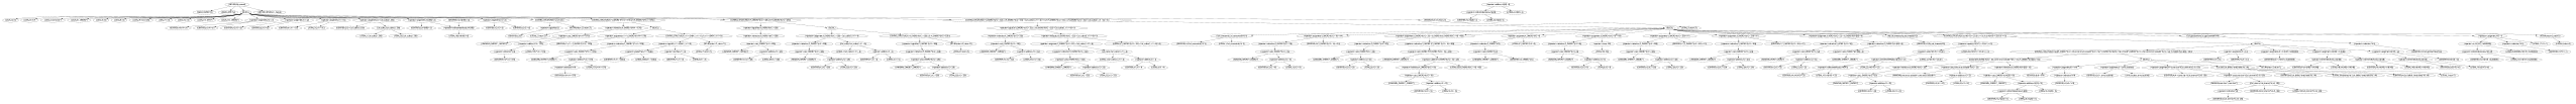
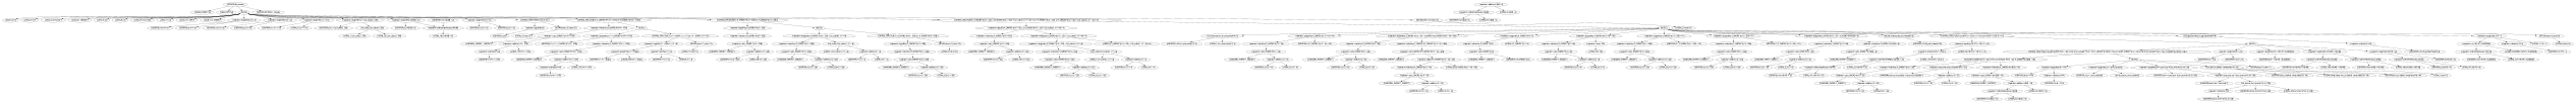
  digraph {
    fontname="Open Sans"
    node [fontname="Open Sans"]
    edge [fontname="Open Sans"]
    n1 [label="(METHOD,tftp_connect)"]
    n2 [label="(PARAM,_DWORD *a1)"]
    n3 [label="(PARAM,_BYTE *a2)"]
    n4 [label="(BLOCK,,)"]
    n5 [label="(METHOD_RETURN,int __fastcall)"]
    n6 [label="(LOCAL,v2: int)"]
    n7 [label="(LOCAL,v3: int *)"]
    n8 [label="(LOCAL,v4: const char *)"]
    n9 [label="(LOCAL,v5: _DWORD *)"]
    n10 [label="(LOCAL,v6: int)"]
    n11 [label="(LOCAL,v8: int)"]
    n12 [label="(LOCAL,v9: char [ 128 ])"]
    n13 [label="(LOCAL,v11: int)"]
-   n14 [label="(LOCAL,v12: int)"]
    n15 [label="(LOCAL,v13: _BYTE *)"]
    n16 [label="(LOCAL,v14: _DWORD *)"]
    n17 [label="(<operator>.assignment,v14 = a1)"]
    n18 [label="(<operator>.assignment,v13 = a2)"]
    n19 [label="(<operator>.assignment,v11 = 512)"]
    n20 [label="(<operator>.assignment,v2 = Curl_ccalloc(1, 336))"]
    n21 [label="(<operator>.assignment,v14[188] = v2)"]
    n22 [label="(<operator>.assignment,v12 = v2)"]
    n23 [label="(CONTROL_STRUCTURE,if ( !v2 ),if ( !v2 ))"]
    n24 [label="(CONTROL_STRUCTURE,if ( *(_DWORD *)(*v14 + 1576) ),if ( *(_DWORD *)(*v14 + 1576) ))"]
    n25 [label="(CONTROL_STRUCTURE,if ( !*(_DWORD *)(v12 + 328) ),if ( !*(_DWORD *)(v12 + 328) ))"]
    n26 [label="(CONTROL_STRUCTURE,if ( *(_DWORD *)(v12 + 332) || (*(_DWORD *)(v12 + 332) = Curl_ccalloc(1, v11 + 4)) != 0 ),if ( *(_DWORD *)(v12 + 332) || (*(_DWORD *)(v12 + 332) = Curl_ccalloc(1, v11 + 4)) != 0 ))"]
    n27 [label="(RETURN,return 27;,return 27;)"]
    n28 [label="(IDENTIFIER,v14,v14 = a1)"]
    n29 [label="(IDENTIFIER,a1,v14 = a1)"]
    n30 [label="(IDENTIFIER,v13,v13 = a2)"]
    n31 [label="(IDENTIFIER,a2,v13 = a2)"]
    n32 [label="(IDENTIFIER,v11,v11 = 512)"]
    n33 [label="(LITERAL,512,v11 = 512)"]
    n34 [label="(IDENTIFIER,v2,v2 = Curl_ccalloc(1, 336))"]
    n35 [label="(Curl_ccalloc,Curl_ccalloc(1, 336))"]
    n36 [label="(<operator>.indirectIndexAccess,v14[188])"]
    n37 [label="(IDENTIFIER,v2,v14[188] = v2)"]
    n38 [label="(IDENTIFIER,v12,v12 = v2)"]
    n39 [label="(IDENTIFIER,v2,v12 = v2)"]
    n40 [label="(<operator>.logicalNot,!v2)"]
    n41 [label="(RETURN,return 27;,return 27;)"]
    n42 [label="(<operator>.indirection,*(_DWORD *)(*v14 + 1576))"]
    n43 [label="(BLOCK,,)"]
    n44 [label="(<operator>.logicalNot,!*(_DWORD *)(v12 + 328))"]
    n45 [label="(BLOCK,,)"]
    n46 [label="(<operator>.logicalOr,*(_DWORD *)(v12 + 332) || (*(_DWORD *)(v12 + 332) = Curl_ccalloc(1, v11 + 4)) != 0)"]
    n47 [label="(BLOCK,,)"]
    n48 [label="(LITERAL,27,return 27;)"]
    n49 [label="(LITERAL,1,Curl_ccalloc(1, 336))"]
    n50 [label="(LITERAL,336,Curl_ccalloc(1, 336))"]
    n51 [label="(LITERAL,188,v14[188] = v2)"]
    n52 [label="(IDENTIFIER,v14,v14[188] = v2)"]
    n53 [label="(IDENTIFIER,v2,!v2)"]
    n54 [label="(LITERAL,27,return 27;)"]
    n55 [label="(<operator>.cast,(_DWORD *)(*v14 + 1576))"]
    n56 [label="(<operator>.assignment,v11 = *(_DWORD *)(*v14 + 1576))"]
    n57 [label="(CONTROL_STRUCTURE,if ( v11 > 65464 || v11 < 8 ),if ( v11 > 65464 || v11 < 8 ))"]
    n58 [label="(UNKNOWN,_DWORD *,_DWORD *)"]
    n59 [label="(<operator>.addition,*v14 + 1576)"]
    n60 [label="(<operator>.indirection,*v14)"]
    n61 [label="(LITERAL,1576,*v14 + 1576)"]
    n62 [label="(IDENTIFIER,v14,*v14 + 1576)"]
    n63 [label="(IDENTIFIER,v11,v11 = *(_DWORD *)(*v14 + 1576))"]
    n64 [label="(<operator>.indirection,*(_DWORD *)(*v14 + 1576))"]
    n65 [label="(<operator>.logicalOr,v11 > 65464 || v11 < 8)"]
    n66 [label="(RETURN,return 71;,return 71;)"]
    n67 [label="(<operator>.cast,(_DWORD *)(*v14 + 1576))"]
    n68 [label="(UNKNOWN,_DWORD *,_DWORD *)"]
    n69 [label="(<operator>.addition,*v14 + 1576)"]
    n70 [label="(<operator>.indirection,*v14)"]
    n71 [label="(LITERAL,1576,*v14 + 1576)"]
    n72 [label="(IDENTIFIER,v14,*v14 + 1576)"]
    n73 [label="(<operator>.greaterThan,v11 > 65464)"]
    n74 [label="(<operator>.lessThan,v11 < 8)"]
    n75 [label="(LITERAL,71,return 71;)"]
    n76 [label="(IDENTIFIER,v11,v11 > 65464)"]
    n77 [label="(LITERAL,65464,v11 > 65464)"]
    n78 [label="(IDENTIFIER,v11,v11 < 8)"]
    n79 [label="(LITERAL,8,v11 < 8)"]
    n80 [label="(<operator>.indirection,*(_DWORD *)(v12 + 328))"]
    n81 [label="(<operator>.assignment,*(_DWORD *)(v12 + 328) = Curl_ccalloc(1, v11 + 4))"]
    n82 [label="(CONTROL_STRUCTURE,if ( !*(_DWORD *)(v12 + 328) ),if ( !*(_DWORD *)(v12 + 328) ))"]
    n83 [label="(<operator>.cast,(_DWORD *)(v12 + 328))"]
    n84 [label="(UNKNOWN,_DWORD *,_DWORD *)"]
    n85 [label="(<operator>.addition,v12 + 328)"]
    n86 [label="(IDENTIFIER,v12,v12 + 328)"]
    n87 [label="(LITERAL,328,v12 + 328)"]
    n88 [label="(<operator>.indirection,*(_DWORD *)(v12 + 328))"]
    n89 [label="(Curl_ccalloc,Curl_ccalloc(1, v11 + 4))"]
    n90 [label="(<operator>.logicalNot,!*(_DWORD *)(v12 + 328))"]
    n91 [label="(RETURN,return 27;,return 27;)"]
    n92 [label="(<operator>.cast,(_DWORD *)(v12 + 328))"]
    n93 [label="(LITERAL,1,Curl_ccalloc(1, v11 + 4))"]
    n94 [label="(<operator>.addition,v11 + 4)"]
    n95 [label="(UNKNOWN,_DWORD *,_DWORD *)"]
    n96 [label="(<operator>.addition,v12 + 328)"]
    n97 [label="(IDENTIFIER,v12,v12 + 328)"]
    n98 [label="(LITERAL,328,v12 + 328)"]
    n99 [label="(IDENTIFIER,v11,v11 + 4)"]
    n100 [label="(LITERAL,4,v11 + 4)"]
    n101 [label="(<operator>.indirection,*(_DWORD *)(v12 + 328))"]
    n102 [label="(LITERAL,27,return 27;)"]
    n103 [label="(<operator>.cast,(_DWORD *)(v12 + 328))"]
    n104 [label="(UNKNOWN,_DWORD *,_DWORD *)"]
    n105 [label="(<operator>.addition,v12 + 328)"]
    n106 [label="(IDENTIFIER,v12,v12 + 328)"]
    n107 [label="(LITERAL,328,v12 + 328)"]
    n108 [label="(<operator>.indirection,*(_DWORD *)(v12 + 332))"]
    n109 [label="(<operator>.notEquals,(*(_DWORD *)(v12 + 332) = Curl_ccalloc(1, v11 + 4)) != 0)"]
    n110 [label="(Curl_conncontrol,Curl_conncontrol(v14, 1))"]
    n111 [label="(<operator>.assignment,*(_DWORD *)(v12 + 16) = v14)"]
    n112 [label="(<operator>.assignment,*(_DWORD *)(v12 + 20) = *(_DWORD *)(*(_DWORD *)(v12 + 16) + 420))"]
    n113 [label="(<operator>.assignment,*(_DWORD *)v12 = 0)"]
    n114 [label="(<operator>.assignment,*(_DWORD *)(v12 + 8) = -100)"]
    n115 [label="(<operator>.assignment,*(_DWORD *)(v12 + 320) = v11)"]
    n116 [label="(<operator>.assignment,*(_DWORD *)(v12 + 324) = v11)"]
    n117 [label="(<operator>.assignment,*(_WORD *)(v12 + 52) = *(_DWORD *)(v14[20] + 4))"]
    n118 [label="(tftp_set_timeouts,tftp_set_timeouts(v12))"]
    n119 [label="(CONTROL_STRUCTURE,if ( ((v14[147] >> 25) & 1) == 0 ),if ( ((v14[147] >> 25) & 1) == 0 ))"]
    n120 [label="(Curl_pgrsStartNow,Curl_pgrsStartNow(*v14))"]
    n121 [label="(<operator>.assignment,*v13 = 1)"]
    n122 [label="(RETURN,return 0;,return 0;)"]
    n123 [label="(<operator>.cast,(_DWORD *)(v12 + 332))"]
    n124 [label="(<operator>.assignment,*(_DWORD *)(v12 + 332) = Curl_ccalloc(1, v11 + 4))"]
    n125 [label="(LITERAL,0,(*(_DWORD *)(v12 + 332) = Curl_ccalloc(1, v11 + 4)) != 0)"]
    n126 [label="(UNKNOWN,_DWORD *,_DWORD *)"]
    n127 [label="(<operator>.addition,v12 + 332)"]
    n128 [label="(IDENTIFIER,v12,v12 + 332)"]
    n129 [label="(LITERAL,332,v12 + 332)"]
    n130 [label="(<operator>.indirection,*(_DWORD *)(v12 + 332))"]
    n131 [label="(Curl_ccalloc,Curl_ccalloc(1, v11 + 4))"]
    n132 [label="(<operator>.cast,(_DWORD *)(v12 + 332))"]
    n133 [label="(LITERAL,1,Curl_ccalloc(1, v11 + 4))"]
    n134 [label="(<operator>.addition,v11 + 4)"]
    n135 [label="(UNKNOWN,_DWORD *,_DWORD *)"]
    n136 [label="(<operator>.addition,v12 + 332)"]
    n137 [label="(IDENTIFIER,v12,v12 + 332)"]
    n138 [label="(LITERAL,332,v12 + 332)"]
    n139 [label="(IDENTIFIER,v11,v11 + 4)"]
    n140 [label="(LITERAL,4,v11 + 4)"]
    n141 [label="(IDENTIFIER,v14,Curl_conncontrol(v14, 1))"]
    n142 [label="(LITERAL,1,Curl_conncontrol(v14, 1))"]
    n143 [label="(<operator>.indirection,*(_DWORD *)(v12 + 16))"]
    n144 [label="(IDENTIFIER,v14,*(_DWORD *)(v12 + 16) = v14)"]
    n145 [label="(<operator>.indirection,*(_DWORD *)(v12 + 20))"]
    n146 [label="(<operator>.indirection,*(_DWORD *)(*(_DWORD *)(v12 + 16) + 420))"]
    n147 [label="(<operator>.indirection,*(_DWORD *)v12)"]
    n148 [label="(LITERAL,0,*(_DWORD *)v12 = 0)"]
    n149 [label="(<operator>.indirection,*(_DWORD *)(v12 + 8))"]
    n150 [label="(<operator>.minus,-100)"]
    n151 [label="(<operator>.indirection,*(_DWORD *)(v12 + 320))"]
    n152 [label="(IDENTIFIER,v11,*(_DWORD *)(v12 + 320) = v11)"]
    n153 [label="(<operator>.indirection,*(_DWORD *)(v12 + 324))"]
    n154 [label="(IDENTIFIER,v11,*(_DWORD *)(v12 + 324) = v11)"]
    n155 [label="(<operator>.indirection,*(_WORD *)(v12 + 52))"]
    n156 [label="(<operator>.indirection,*(_DWORD *)(v14[20] + 4))"]
    n157 [label="(IDENTIFIER,v12,tftp_set_timeouts(v12))"]
    n158 [label="(<operator>.equals,((v14[147] >> 25) & 1) == 0)"]
    n159 [label="(BLOCK,,)"]
    n160 [label="(<operator>.indirection,*v14)"]
    n161 [label="(<operator>.or,v14[147] | 0x2000000)"]
    n162 [label="(<operator>.indirection,*v13)"]
    n163 [label="(LITERAL,1,*v13 = 1)"]
    n164 [label="(LITERAL,0,return 0;)"]
    n165 [label="(<operator>.cast,(_DWORD *)(v12 + 16))"]
    n166 [label="(UNKNOWN,_DWORD *,_DWORD *)"]
    n167 [label="(<operator>.addition,v12 + 16)"]
    n168 [label="(IDENTIFIER,v12,v12 + 16)"]
    n169 [label="(LITERAL,16,v12 + 16)"]
    n170 [label="(<operator>.cast,(_DWORD *)(v12 + 20))"]
    n171 [label="(<operator>.cast,(_DWORD *)(*(_DWORD *)(v12 + 16) + 420))"]
    n172 [label="(UNKNOWN,_DWORD *,_DWORD *)"]
    n173 [label="(<operator>.addition,v12 + 20)"]
    n174 [label="(IDENTIFIER,v12,v12 + 20)"]
    n175 [label="(LITERAL,20,v12 + 20)"]
    n176 [label="(UNKNOWN,_DWORD *,_DWORD *)"]
    n177 [label="(<operator>.addition,*(_DWORD *)(v12 + 16) + 420)"]
    n178 [label="(<operator>.indirection,*(_DWORD *)(v12 + 16))"]
    n179 [label="(LITERAL,420,*(_DWORD *)(v12 + 16) + 420)"]
    n180 [label="(<operator>.cast,(_DWORD *)(v12 + 16))"]
    n181 [label="(UNKNOWN,_DWORD *,_DWORD *)"]
    n182 [label="(<operator>.addition,v12 + 16)"]
    n183 [label="(IDENTIFIER,v12,v12 + 16)"]
    n184 [label="(LITERAL,16,v12 + 16)"]
    n185 [label="(<operator>.cast,(_DWORD *)v12)"]
    n186 [label="(UNKNOWN,_DWORD *,_DWORD *)"]
    n187 [label="(IDENTIFIER,v12,(_DWORD *)v12)"]
    n188 [label="(<operator>.cast,(_DWORD *)(v12 + 8))"]
    n189 [label="(LITERAL,100,-100)"]
    n190 [label="(UNKNOWN,_DWORD *,_DWORD *)"]
    n191 [label="(<operator>.addition,v12 + 8)"]
    n192 [label="(IDENTIFIER,v12,v12 + 8)"]
    n193 [label="(LITERAL,8,v12 + 8)"]
    n194 [label="(<operator>.cast,(_DWORD *)(v12 + 320))"]
    n195 [label="(UNKNOWN,_DWORD *,_DWORD *)"]
    n196 [label="(<operator>.addition,v12 + 320)"]
    n197 [label="(IDENTIFIER,v12,v12 + 320)"]
    n198 [label="(LITERAL,320,v12 + 320)"]
    n199 [label="(<operator>.cast,(_DWORD *)(v12 + 324))"]
    n200 [label="(UNKNOWN,_DWORD *,_DWORD *)"]
    n201 [label="(<operator>.addition,v12 + 324)"]
    n202 [label="(IDENTIFIER,v12,v12 + 324)"]
    n203 [label="(LITERAL,324,v12 + 324)"]
    n204 [label="(<operator>.cast,(_WORD *)(v12 + 52))"]
    n205 [label="(<operator>.cast,(_DWORD *)(v14[20] + 4))"]
    n206 [label="(UNKNOWN,_WORD *,_WORD *)"]
    n207 [label="(<operator>.addition,v12 + 52)"]
    n208 [label="(IDENTIFIER,v12,v12 + 52)"]
    n209 [label="(LITERAL,52,v12 + 52)"]
    n210 [label="(UNKNOWN,_DWORD *,_DWORD *)"]
    n211 [label="(<operator>.addition,v14[20] + 4)"]
    n212 [label="(<operator>.indirectIndexAccess,v14[20])"]
    n213 [label="(LITERAL,4,v14[20] + 4)"]
    n214 [label="(IDENTIFIER,v14,v14[20] + 4)"]
    n215 [label="(LITERAL,20,v14[20] + 4)"]
    n216 [label="(<operator>.and,(v14[147] >> 25) & 1)"]
    n217 [label="(LITERAL,0,((v14[147] >> 25) & 1) == 0)"]
    n218 [label="(CONTROL_STRUCTURE,if ( bind(*(_DWORD *)(v12 + 20), (const struct sockaddr *)(v12 + 52), *(_DWORD *)(v14[20] + 16)) ),if ( bind(*(_DWORD *)(v12 + 20), (const struct sockaddr *)(v12 + 52), *(_DWORD *)(v14[20] + 16)) ))"]
    n219 [label="(<operator>.assignment,v5 = v14)"]
    n220 [label="(<operator>.assignment,v6 = v14[147] | 0x2000000)"]
    n221 [label="(<operator>.assignment,v14[148] = v14[148])"]
    n222 [label="(<operator>.assignment,v5[147] = v6)"]
    n223 [label="(<operator>.arithmeticShiftRight,v14[147] >> 25)"]
    n224 [label="(LITERAL,1,(v14[147] >> 25) & 1)"]
    n225 [label="(<operator>.indirectIndexAccess,v14[147])"]
    n226 [label="(LITERAL,25,v14[147] >> 25)"]
    n227 [label="(IDENTIFIER,v14,v14[147] >> 25)"]
    n228 [label="(LITERAL,147,v14[147] >> 25)"]
    n229 [label="(bind,bind(*(_DWORD *)(v12 + 20), (const struct sockaddr *)(v12 + 52), *(_DWORD *)(v14[20] + 16)))"]
    n230 [label="(BLOCK,,)"]
    n231 [label="(IDENTIFIER,v5,v5 = v14)"]
    n232 [label="(IDENTIFIER,v14,v5 = v14)"]
    n233 [label="(IDENTIFIER,v6,v6 = v14[147] | 0x2000000)"]
    n234 [label="(<operator>.indirectIndexAccess,v14[148])"]
    n235 [label="(<operator>.indirectIndexAccess,v14[148])"]
    n236 [label="(<operator>.indirectIndexAccess,v5[147])"]
    n237 [label="(IDENTIFIER,v6,v5[147] = v6)"]
    n238 [label="(<operator>.indirection,*(_DWORD *)(v12 + 20))"]
    n239 [label="(<operator>.cast,(const struct sockaddr *)(v12 + 52))"]
    n240 [label="(<operator>.indirection,*(_DWORD *)(v14[20] + 16))"]
    n241 [label="(<operator>.assignment,v8 = *v14)"]
    n242 [label="(<operator>.assignment,v3 = _errno_location())"]
    n243 [label="(<operator>.assignment,v4 = (const char *)Curl_strerror(*v3, v9, 128))"]
    n244 [label="(Curl_failf,Curl_failf(v8, \"bind() failed; %s\", v4))"]
    n245 [label="(RETURN,return 7;,return 7;)"]
    n246 [label="(<operator>.cast,(_DWORD *)(v12 + 20))"]
    n247 [label="(UNKNOWN,const struct sockaddr *,const struct sockaddr *)"]
    n248 [label="(<operator>.addition,v12 + 52)"]
    n249 [label="(<operator>.cast,(_DWORD *)(v14[20] + 16))"]
    n250 [label="(UNKNOWN,_DWORD *,_DWORD *)"]
    n251 [label="(<operator>.addition,v12 + 20)"]
    n252 [label="(IDENTIFIER,v12,v12 + 20)"]
    n253 [label="(LITERAL,20,v12 + 20)"]
    n254 [label="(IDENTIFIER,v12,v12 + 52)"]
    n255 [label="(LITERAL,52,v12 + 52)"]
    n256 [label="(UNKNOWN,_DWORD *,_DWORD *)"]
    n257 [label="(<operator>.addition,v14[20] + 16)"]
    n258 [label="(<operator>.indirectIndexAccess,v14[20])"]
    n259 [label="(LITERAL,16,v14[20] + 16)"]
    n260 [label="(IDENTIFIER,v14,v14[20] + 16)"]
    n261 [label="(LITERAL,20,v14[20] + 16)"]
    n262 [label="(IDENTIFIER,v8,v8 = *v14)"]
    n263 [label="(<operator>.indirection,*v14)"]
    n264 [label="(IDENTIFIER,v3,v3 = _errno_location())"]
    n265 [label="(_errno_location,_errno_location())"]
    n266 [label="(IDENTIFIER,v4,v4 = (const char *)Curl_strerror(*v3, v9, 128))"]
    n267 [label="(<operator>.cast,(const char *)Curl_strerror(*v3, v9, 128))"]
    n268 [label="(IDENTIFIER,v8,Curl_failf(v8, \"bind() failed; %s\", v4))"]
    n269 [label="(LITERAL,\"bind() failed; %s\",Curl_failf(v8, \"bind() failed; %s\", v4))"]
    n270 [label="(IDENTIFIER,v4,Curl_failf(v8, \"bind() failed; %s\", v4))"]
    n271 [label="(LITERAL,7,return 7;)"]
    n272 [label="(IDENTIFIER,v14,v8 = *v14)"]
    n273 [label="(UNKNOWN,const char *,const char *)"]
    n274 [label="(Curl_strerror,Curl_strerror(*v3, v9, 128))"]
    n275 [label="(<operator>.indirection,*v3)"]
    n276 [label="(IDENTIFIER,v9,Curl_strerror(*v3, v9, 128))"]
    n277 [label="(LITERAL,128,Curl_strerror(*v3, v9, 128))"]
    n278 [label="(IDENTIFIER,v3,Curl_strerror(*v3, v9, 128))"]
    n279 [label="(<operator>.indirectIndexAccess,v14[147])"]
    n280 [label="(LITERAL,0x2000000,v14[147] | 0x2000000)"]
    n281 [label="(IDENTIFIER,v14,v14[147] | 0x2000000)"]
    n282 [label="(LITERAL,147,v14[147] | 0x2000000)"]
    n283 [label="(IDENTIFIER,v14,v14[148] = v14[148])"]
    n284 [label="(LITERAL,148,v14[148] = v14[148])"]
    n285 [label="(IDENTIFIER,v14,v14[148] = v14[148])"]
    n286 [label="(LITERAL,148,v14[148] = v14[148])"]
    n287 [label="(IDENTIFIER,v5,v5[147] = v6)"]
    n288 [label="(LITERAL,147,v5[147] = v6)"]
    n289 [label="(IDENTIFIER,v14,Curl_pgrsStartNow(*v14))"]
    n290 [label="(IDENTIFIER,v13,*v13 = 1)"]
    n1 -> n2
    n1 -> n3
    n1 -> n4
    n1 -> n5
    n4 -> n6
    n4 -> n7
    n4 -> n8
    n4 -> n9
    n4 -> n10
    n4 -> n11
    n4 -> n12
    n4 -> n13
-   n4 -> n14
    n4 -> n15
    n4 -> n16
    n4 -> n17
    n4 -> n18
    n4 -> n19
    n4 -> n20
    n4 -> n21
    n4 -> n22
    n4 -> n23
    n4 -> n24
    n4 -> n25
    n4 -> n26
    n4 -> n27
    n17 -> n28
    n17 -> n29
    n18 -> n30
    n18 -> n31
    n19 -> n32
    n19 -> n33
    n20 -> n34
    n20 -> n35
    n21 -> n36
    n21 -> n37
    n22 -> n38
    n22 -> n39
    n23 -> n40
    n23 -> n41
    n24 -> n42
    n24 -> n43
    n25 -> n44
    n25 -> n45
    n26 -> n46
    n26 -> n47
    n27 -> n48
    n35 -> n49
    n35 -> n50
    n36 -> n51
    n40 -> n53
    n41 -> n54
    n42 -> n55
    n43 -> n56
    n43 -> n57
    n44 -> n80
    n45 -> n81
    n45 -> n82
    n46 -> n108
    n46 -> n109
    n47 -> n110
    n47 -> n111
    n47 -> n112
    n47 -> n113
    n47 -> n114
    n47 -> n115
    n47 -> n116
    n47 -> n117
    n47 -> n118
    n47 -> n119
    n47 -> n120
    n47 -> n121
    n47 -> n122
    n52 -> n36
    n55 -> n58
    n55 -> n59
    n56 -> n63
    n56 -> n64
    n57 -> n65
    n57 -> n66
    n59 -> n60
    n59 -> n61
    n60 -> n62
    n64 -> n67
    n65 -> n73
    n65 -> n74
    n66 -> n75
    n67 -> n68
    n67 -> n69
    n69 -> n70
    n69 -> n71
    n70 -> n72
    n73 -> n76
    n73 -> n77
    n74 -> n78
    n74 -> n79
    n80 -> n83
    n81 -> n88
    n81 -> n89
    n82 -> n90
    n82 -> n91
    n83 -> n84
    n83 -> n85
    n85 -> n86
    n85 -> n87
    n88 -> n92
    n89 -> n93
    n89 -> n94
    n90 -> n101
    n91 -> n102
    n92 -> n95
    n92 -> n96
    n94 -> n99
    n94 -> n100
    n96 -> n97
    n96 -> n98
    n101 -> n103
    n103 -> n104
    n103 -> n105
    n105 -> n106
    n105 -> n107
    n108 -> n123
    n109 -> n124
    n109 -> n125
    n110 -> n141
    n110 -> n142
    n111 -> n143
    n111 -> n144
    n112 -> n145
    n112 -> n146
    n113 -> n147
    n113 -> n148
    n114 -> n149
    n114 -> n150
    n115 -> n151
    n115 -> n152
    n116 -> n153
    n116 -> n154
    n117 -> n155
    n117 -> n156
    n118 -> n157
    n119 -> n158
    n119 -> n159
    n120 -> n160
    n121 -> n161
    n121 -> n162
    n121 -> n163
    n122 -> n164
    n123 -> n126
    n123 -> n127
    n124 -> n130
    n124 -> n131
    n127 -> n128
    n127 -> n129
    n130 -> n132
    n131 -> n133
    n131 -> n134
    n132 -> n135
    n132 -> n136
    n134 -> n139
    n134 -> n140
    n136 -> n137
    n136 -> n138
    n143 -> n165
    n145 -> n170
    n146 -> n171
    n147 -> n185
    n149 -> n188
    n150 -> n189
    n151 -> n194
    n153 -> n199
    n155 -> n204
    n156 -> n205
    n158 -> n216
    n158 -> n217
    n159 -> n218
    n159 -> n219
    n159 -> n220
    n159 -> n221
    n159 -> n222
    n160 -> n289
    n161 -> n279
    n161 -> n280
    n162 -> n290
    n165 -> n166
    n165 -> n167
    n167 -> n168
    n167 -> n169
    n170 -> n172
    n170 -> n173
    n171 -> n176
    n171 -> n177
    n173 -> n174
    n173 -> n175
    n177 -> n178
    n177 -> n179
    n178 -> n180
    n180 -> n181
    n180 -> n182
    n182 -> n183
    n182 -> n184
    n185 -> n186
    n185 -> n187
    n188 -> n190
    n188 -> n191
    n191 -> n192
    n191 -> n193
    n194 -> n195
    n194 -> n196
    n196 -> n197
    n196 -> n198
    n199 -> n200
    n199 -> n201
    n201 -> n202
    n201 -> n203
    n204 -> n206
    n204 -> n207
    n205 -> n210
    n207 -> n208
    n207 -> n209
    n211 -> n212
    n211 -> n213
    n212 -> n214
    n212 -> n215
    n216 -> n223
    n216 -> n224
    n218 -> n229
    n218 -> n230
    n219 -> n231
    n219 -> n232
    n220 -> n233
    n221 -> n234
    n221 -> n235
    n222 -> n236
    n222 -> n237
    n223 -> n225
    n223 -> n226
    n225 -> n227
    n225 -> n228
    n229 -> n238
    n229 -> n239
    n229 -> n240
    n230 -> n241
    n230 -> n242
    n230 -> n243
    n230 -> n244
    n230 -> n245
    n234 -> n283
    n234 -> n284
    n235 -> n285
    n235 -> n286
    n236 -> n287
    n236 -> n288
    n238 -> n246
    n239 -> n247
    n239 -> n248
    n240 -> n249
    n241 -> n262
    n241 -> n263
    n242 -> n264
    n242 -> n265
    n243 -> n266
    n243 -> n267
    n244 -> n268
    n244 -> n269
    n244 -> n270
    n245 -> n271
    n246 -> n250
    n246 -> n251
    n248 -> n254
    n248 -> n255
    n249 -> n256
    n249 -> n257
    n251 -> n252
    n251 -> n253
    n257 -> n258
    n257 -> n259
    n258 -> n260
    n258 -> n261
    n263 -> n272
    n267 -> n273
    n267 -> n274
    n274 -> n275
    n274 -> n276
    n274 -> n277
    n275 -> n278
    n279 -> n281
    n279 -> n282
  }
